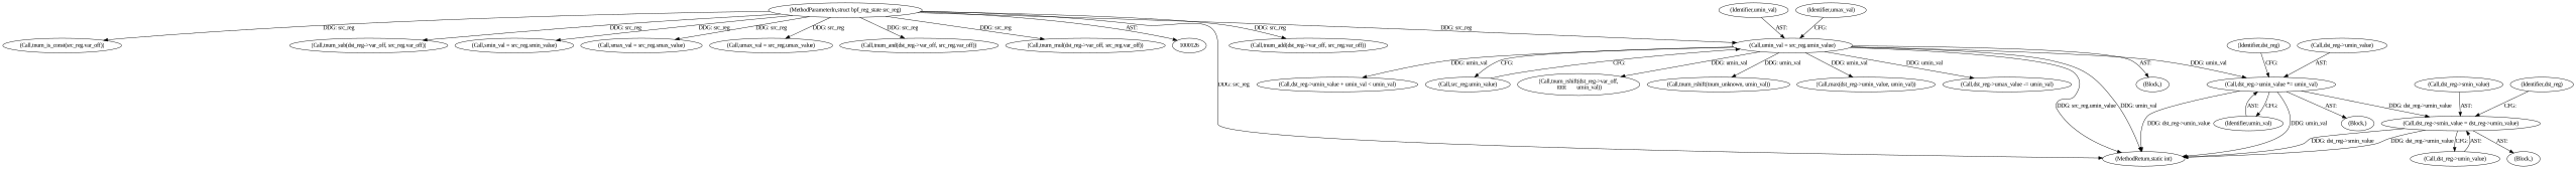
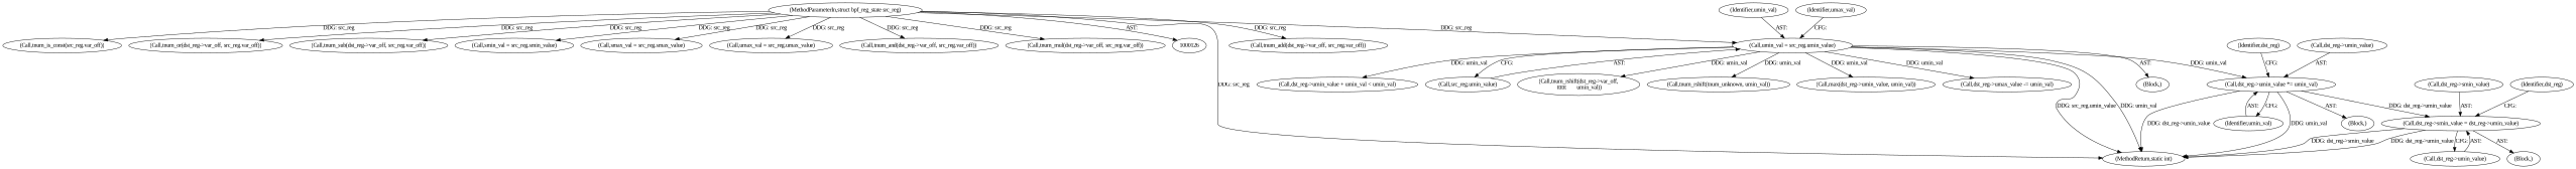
  digraph {
    fontname="Liberation Serif"
    node [fontname="Liberation Serif"]
    edge [fontname="Liberation Serif"]
    n1 [label="(Call,dst_reg->smin_value = dst_reg->umin_value)"]
    n2 [label="(Call,dst_reg->umin_value)"]
    n3 [label="(Block,)"]
    n4 [label="(MethodReturn,static int)"]
    n5 [label="(Call,dst_reg->umin_value *= umin_val)"]
    n6 [label="(Block,)"]
    n7 [label="(Identifier,umin_val)"]
    n8 [label="(Call,umin_val = src_reg.umin_value)"]
    n9 [label="(Block,)"]
    n10 [label="(Call,dst_reg->umin_value + umin_val < umin_val)"]
    n11 [label="(Call,src_reg.umin_value)"]
    n12 [label="(Call,tnum_rshift(dst_reg->var_off,\n \t\t\t\t\t\t       umin_val))"]
    n13 [label="(Call,tnum_rshift(tnum_unknown, umin_val))"]
    n14 [label="(Call,max(dst_reg->umin_value, umin_val))"]
    n15 [label="(Call,dst_reg->umax_value -= umin_val)"]
    n16 [label="(MethodParameterIn,struct bpf_reg_state src_reg)"]
    n17 [label="(Call,tnum_add(dst_reg->var_off, src_reg.var_off))"]
    n18 [label="(Call,tnum_is_const(src_reg.var_off))"]
+   n19 [label="(Call,tnum_or(dst_reg->var_off, src_reg.var_off))"]
    n20 [label="(Call,tnum_sub(dst_reg->var_off, src_reg.var_off))"]
    n21 [label="(Call,smin_val = src_reg.smin_value)"]
    n22 [label="(Call,smax_val = src_reg.smax_value)"]
    n23 [label="(Call,umax_val = src_reg.umax_value)"]
    n24 [label="(Call,tnum_and(dst_reg->var_off, src_reg.var_off))"]
    n25 [label="(Call,tnum_mul(dst_reg->var_off, src_reg.var_off))"]
    1000126
    n27 [label="(Identifier,dst_reg)"]
    n28 [label="(Call,dst_reg->smin_value)"]
    n29 [label="(Identifier,dst_reg)"]
    n30 [label="(Identifier,umin_val)"]
    n31 [label="(Identifier,umax_val)"]
    n32 [label="(Call,dst_reg->umin_value)"]
    n1 -> n2 [label="CFG: "]
    n1 -> n3 [label="AST: "]
    n1 -> n4 [label="DDG: dst_reg->smin_value"]
    n1 -> n4 [label="DDG: dst_reg->umin_value"]
    n2 -> n1 [label="AST: "]
    n5 -> n1 [label="DDG: dst_reg->umin_value"]
    n5 -> n4 [label="DDG: dst_reg->umin_value"]
    n5 -> n4 [label="DDG: umin_val"]
    n5 -> n6 [label="AST: "]
    n5 -> n7 [label="CFG: "]
    n7 -> n5 [label="AST: "]
    n8 -> n4 [label="DDG: src_reg.umin_value"]
    n8 -> n4 [label="DDG: umin_val"]
    n8 -> n5 [label="DDG: umin_val"]
    n8 -> n9 [label="AST: "]
    n8 -> n10 [label="DDG: umin_val"]
    n8 -> n11 [label="CFG: "]
    n8 -> n12 [label="DDG: umin_val"]
    n8 -> n13 [label="DDG: umin_val"]
    n8 -> n14 [label="DDG: umin_val"]
    n8 -> n15 [label="DDG: umin_val"]
-   n11 -> n8 [label="CFG: "]
+   n11 -> n8 [label="AST: "]
    n16 -> n4 [label="DDG: src_reg"]
    n16 -> n8 [label="DDG: src_reg"]
    n16 -> n17 [label="DDG: src_reg"]
    n16 -> n18 [label="DDG: src_reg"]
+   n16 -> n19 [label="DDG: src_reg"]
    n16 -> n20 [label="DDG: src_reg"]
    n16 -> n21 [label="DDG: src_reg"]
    n16 -> n22 [label="DDG: src_reg"]
    n16 -> n23 [label="DDG: src_reg"]
    n16 -> n24 [label="DDG: src_reg"]
    n16 -> n25 [label="DDG: src_reg"]
    n16 -> 1000126 [label="AST: "]
    n27 -> n5 [label="CFG: "]
    n28 -> n1 [label="AST: "]
    n29 -> n1 [label="CFG: "]
    n30 -> n8 [label="AST: "]
    n31 -> n8 [label="CFG: "]
    n32 -> n5 [label="AST: "]
  }
